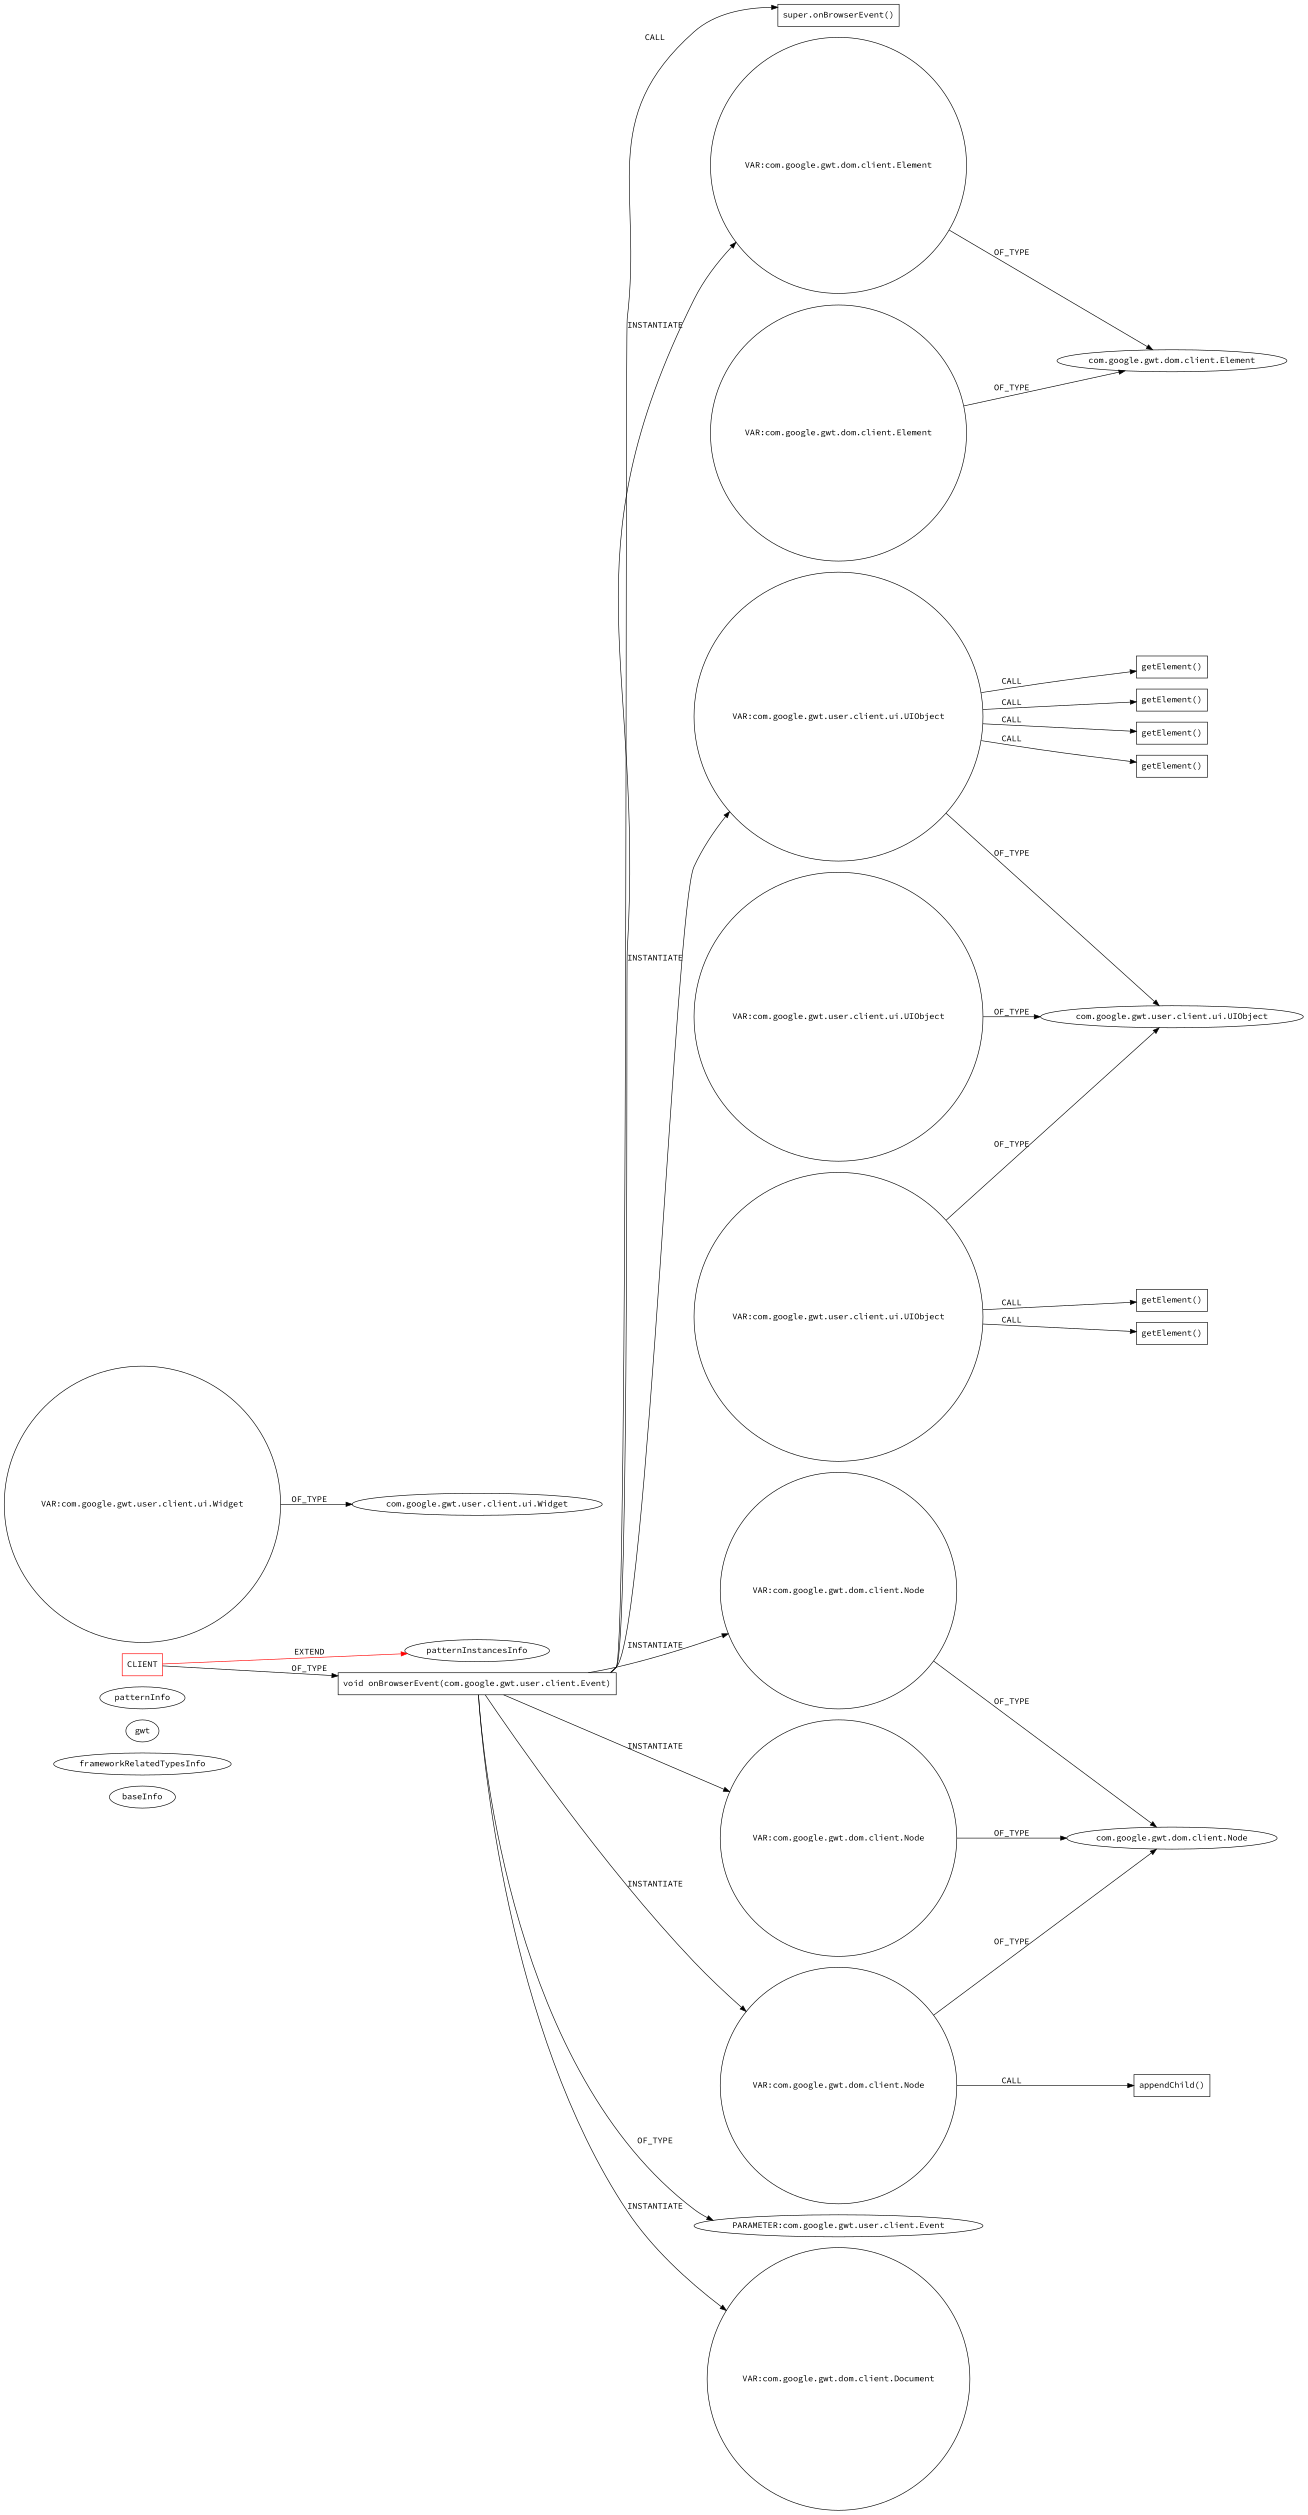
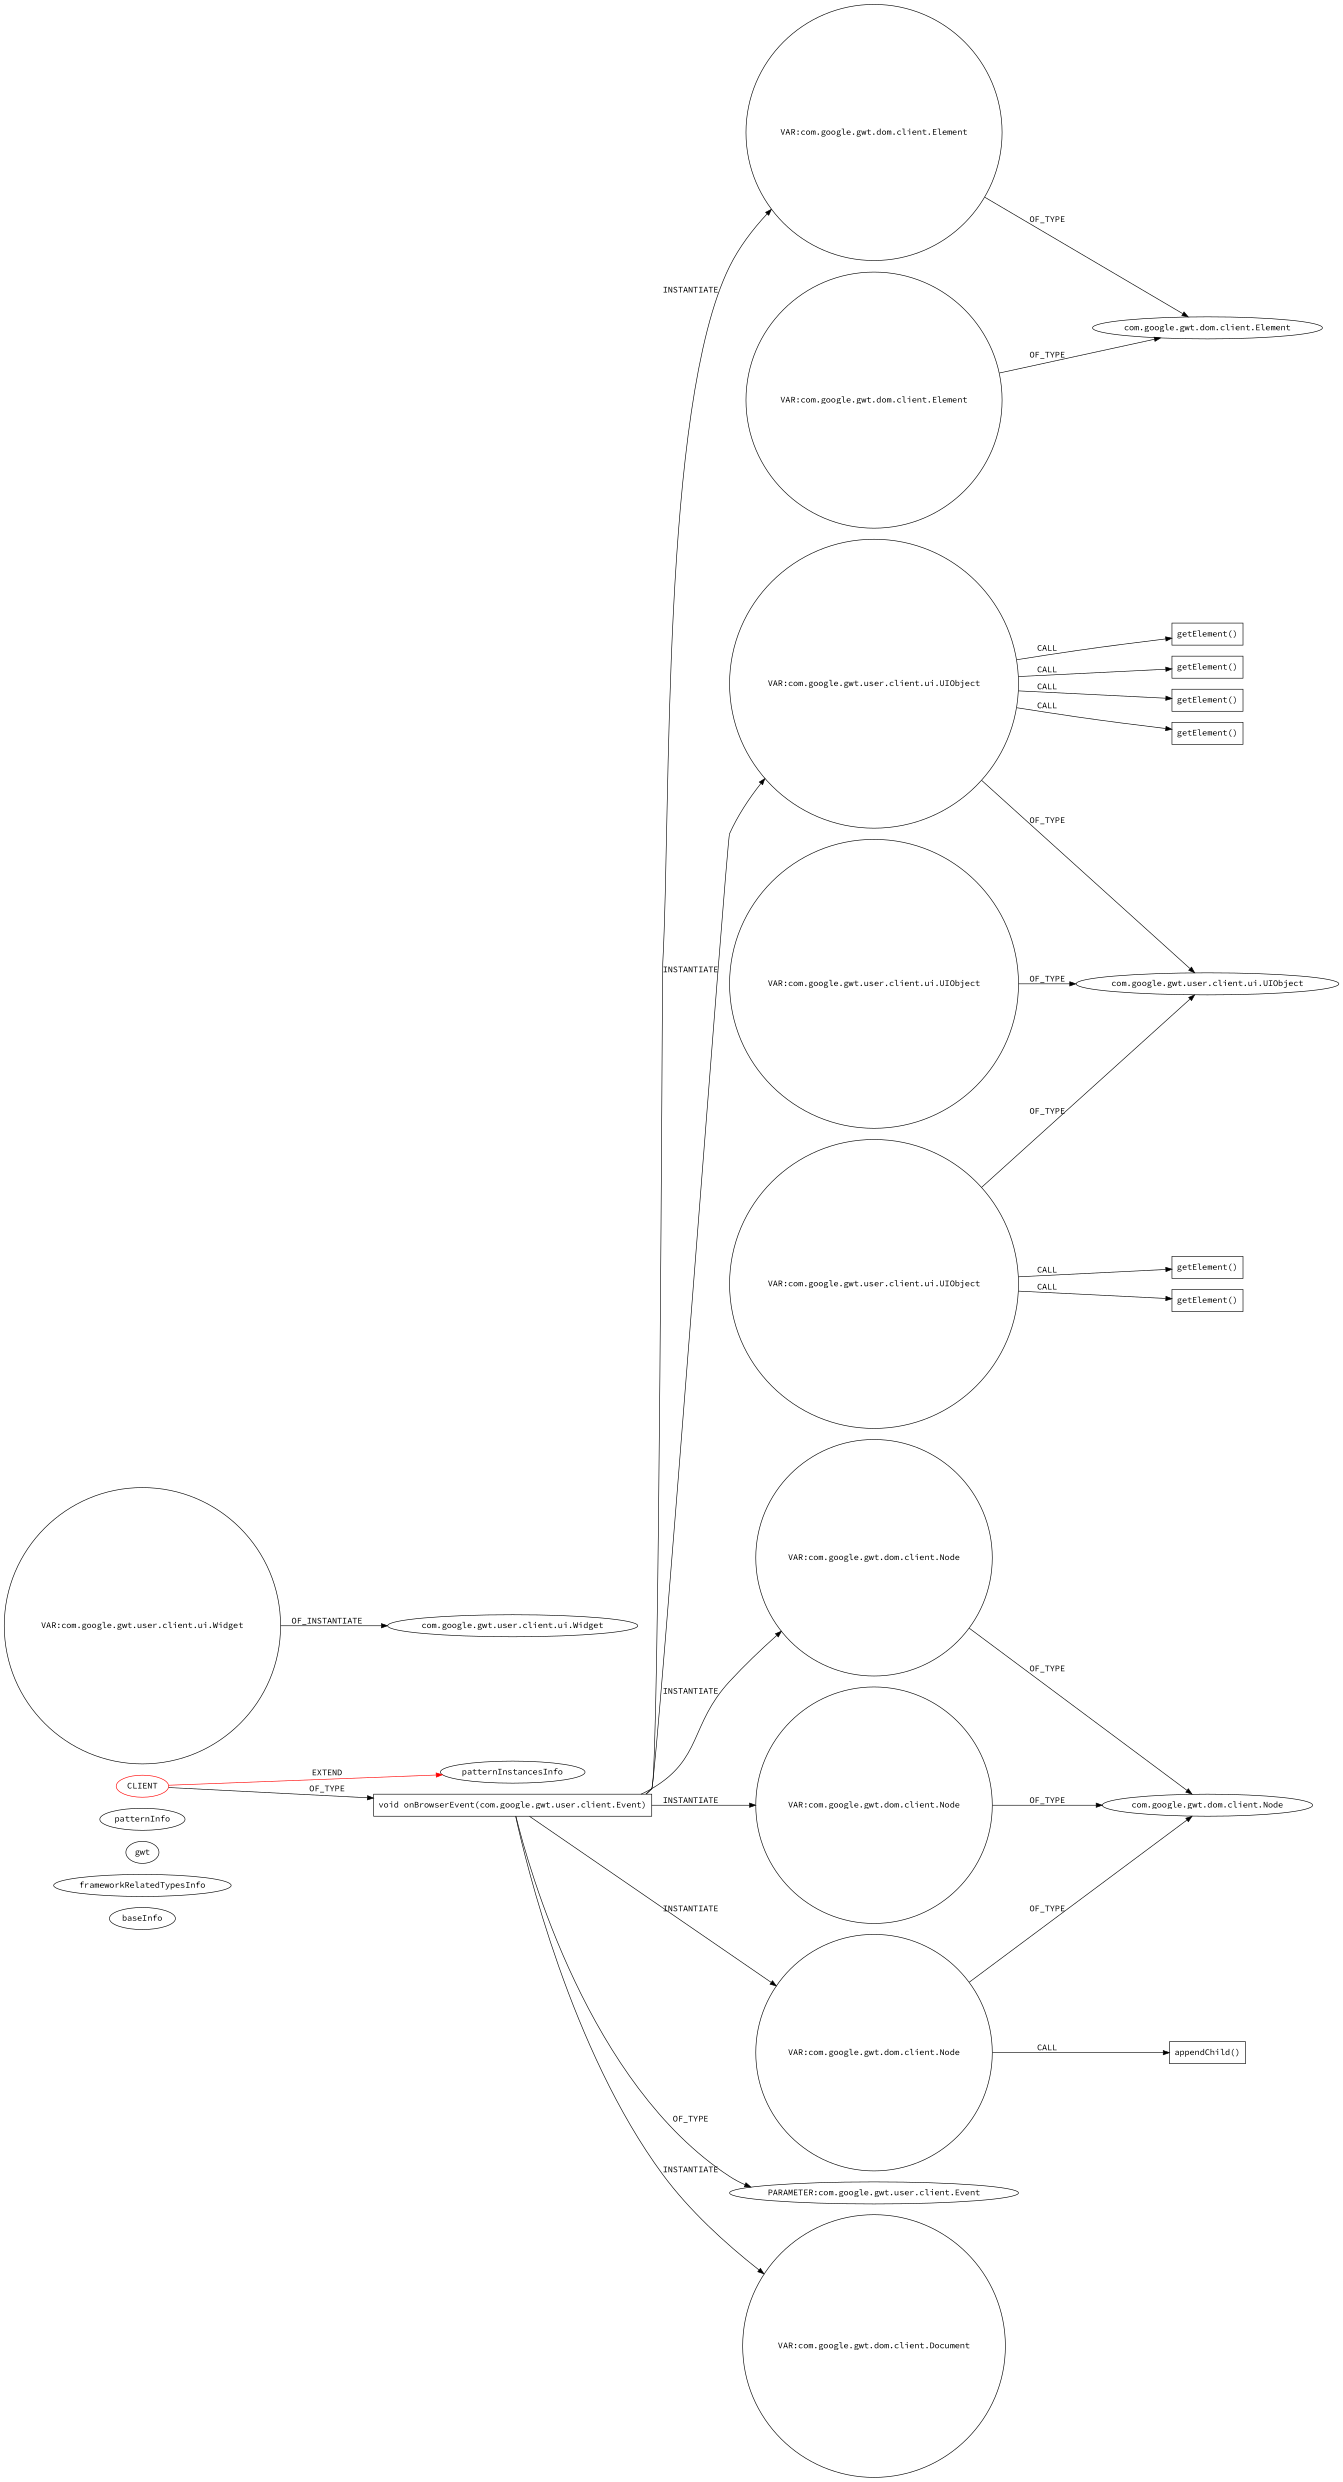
  digraph {
    fontname="Source Code Pro"
    rankdir=LR
    node [fontname="Source Code Pro" isFrameworkType=false vertexType=VARIABLE_EXPRESION]
    edge [fontname="Source Code Pro"]
    baseInfo [category=pattern graphId=806 isAnonymous=false possibleRelation=false isFrameworkType="" vertexType=""]
    frameworkRelatedTypesInfo [0="com.google.gwt.user.client.ui.Widget" isFrameworkType="" vertexType=""]
    n3 [label=gwt isFrameworkType="" vertexType=""]
    patternInfo [frequency=2.0 patternRootClient=0 isFrameworkType="" vertexType=""]
    patternInstancesInfo [0="dapicard-gwt-surface~/dapicard-gwt-surface/gwt-surface-master/gwt-surface/src/main/java/com/axeiya/gwt/surface/client/ContentEditableSurface.java~ContentEditableSurface~1180" 1="laaglu-lib-gwt-file~/laaglu-lib-gwt-file/lib-gwt-file-master/src/main/java/org/vectomatic/file/FileUploadExt.java~FileUploadExt~3456" isFrameworkType="" vertexType=""]
-   n6 [label="super.onBrowserEvent()" shape=box vertexType=SUPER_CALL]
    n7 [label="void onBrowserEvent(com.google.gwt.user.client.Event)" shape=box vertexType=OVERRIDING_METHOD_DECLARATION]
    n8 [label="VAR:com.google.gwt.dom.client.Element" shape=circle]
    n9 [label="VAR:com.google.gwt.user.client.ui.UIObject" shape=circle]
    n10 [label="VAR:com.google.gwt.dom.client.Node" shape=circle]
    n11 [label="VAR:com.google.gwt.dom.client.Node" shape=circle]
    n12 [label="VAR:com.google.gwt.dom.client.Node" shape=circle]
    n13 [label="PARAMETER:com.google.gwt.user.client.Event" vertexType=PARAMETER_DECLARATION]
    n14 [label="VAR:com.google.gwt.dom.client.Document" shape=circle]
    n15 [label="com.google.gwt.dom.client.Element" vertexType=FRAMEWORK_CLASS_TYPE]
    n16 [label="getElement()" shape=box vertexType=INSIDE_CALL]
    n17 [label="getElement()" shape=box vertexType=INSIDE_CALL]
    n18 [label="getElement()" shape=box vertexType=INSIDE_CALL]
    n19 [label="getElement()" shape=box vertexType=INSIDE_CALL]
    n20 [label="com.google.gwt.user.client.ui.UIObject" vertexType=FRAMEWORK_CLASS_TYPE]
    n21 [label="com.google.gwt.dom.client.Node" vertexType=FRAMEWORK_CLASS_TYPE]
    n22 [label="appendChild()" shape=box vertexType=INSIDE_CALL]
-   n23 [color=red label=CLIENT vertexType=ROOT_CLIENT_CLASS_DECLARATION shape=box]
+   n23 [color=red label=CLIENT vertexType=ROOT_CLIENT_CLASS_DECLARATION]
    n24 [label="com.google.gwt.user.client.ui.Widget" vertexType=FRAMEWORK_CLASS_TYPE]
    n25 [label="VAR:com.google.gwt.user.client.ui.Widget" shape=circle]
    n26 [label="VAR:com.google.gwt.dom.client.Element" shape=circle]
    n27 [label="VAR:com.google.gwt.user.client.ui.UIObject" shape=circle]
    n28 [label="VAR:com.google.gwt.user.client.ui.UIObject" shape=circle]
    n29 [label="getElement()" shape=box vertexType=INSIDE_CALL]
    n30 [label="getElement()" shape=box vertexType=INSIDE_CALL]
-   n7 -> n6 [label=CALL]
    n7 -> n8 [label=INSTANTIATE]
    n7 -> n9 [label=INSTANTIATE]
    n7 -> n10 [label=INSTANTIATE]
    n7 -> n11 [label=INSTANTIATE]
    n7 -> n12 [label=INSTANTIATE]
    n7 -> n13 [label=OF_TYPE]
    n7 -> n14 [label=INSTANTIATE]
    n8 -> n15 [label=OF_TYPE]
    n9 -> n16 [label=CALL]
    n9 -> n17 [label=CALL]
    n9 -> n18 [label=CALL]
    n9 -> n19 [label=CALL]
    n9 -> n20 [label=OF_TYPE]
    n10 -> n21 [label=OF_TYPE]
    n11 -> n21 [label=OF_TYPE]
    n12 -> n21 [label=OF_TYPE]
    n12 -> n22 [label=CALL]
    n23 -> patternInstancesInfo [color=red label=EXTEND]
    n23 -> n7 [label=OF_TYPE]
-   n25 -> n24 [label=OF_TYPE]
+   n25 -> n24 [label=OF_INSTANTIATE]
    n26 -> n15 [label=OF_TYPE]
    n27 -> n20 [label=OF_TYPE]
    n28 -> n20 [label=OF_TYPE]
    n28 -> n29 [label=CALL]
    n28 -> n30 [label=CALL]
  }
